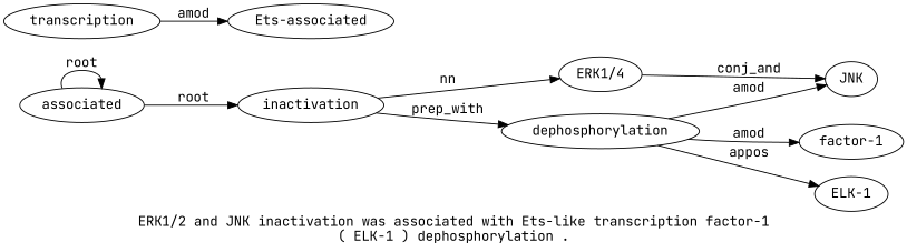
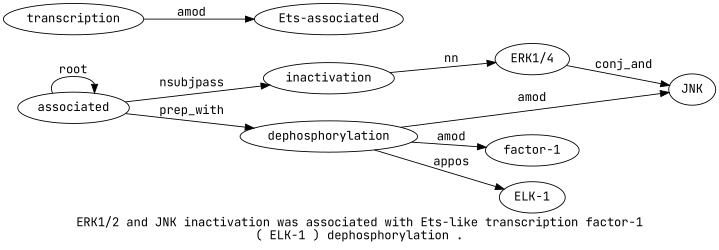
  digraph {
    fontname="JetBrains Mono"
    label="ERK1/2 and JNK inactivation was associated with Ets-like transcription factor-1\n( ELK-1 ) dephosphorylation ."
    rankdir=LR
    node [fillcolor=white fontname="JetBrains Mono" style=filled]
    edge [fontname="JetBrains Mono"]
    n1 [label=inactivation]
    n2 [label="ERK1/4"]
    n3 [label=JNK]
    n4 [label=associated]
    n5 [label=dephosphorylation]
    n6 [label="factor-1"]
    n7 [label="ELK-1"]
    n8 [label=transcription]
    n9 [label="Ets-associated"]
    n1 -> n2 [label=nn]
    n2 -> n3 [label=conj_and]
-   n4 -> n1 [label=root]
+   n4 -> n1 [label=nsubjpass]
    n4 -> n4 [label=root]
-   n1 -> n5 [label=prep_with]
+   n4 -> n5 [label=prep_with]
    n5 -> n3 [label=amod]
    n5 -> n6 [label=amod]
    n5 -> n7 [label=appos]
    n8 -> n9 [label=amod]
  }
